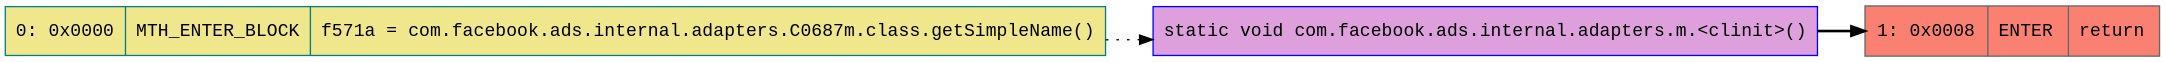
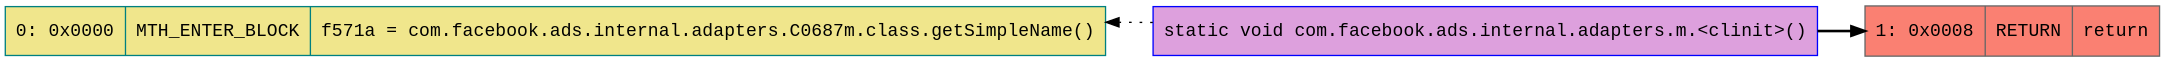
  digraph {
    fontname="Liberation Mono"
    rankdir=LR
    node [fontname="Liberation Mono" shape=record style=filled]
    edge [fontname="Liberation Mono"]
    n1 [color=teal fillcolor=khaki label="{0\:\ 0x0000|MTH_ENTER_BLOCK\l|f571a = com.facebook.ads.internal.adapters.C0687m.class.getSimpleName()\l}"]
-   n2 [color=gray40 fillcolor=salmon label="{1\:\ 0x0008|ENTER\l|return\l}"]
+   n2 [color=gray40 fillcolor=salmon label="{1\:\ 0x0008|RETURN\l|return\l}"]
    n3 [color=blue fillcolor=plum label="{static void com.facebook.ads.internal.adapters.m.\<clinit\>() }"]
-   n1 -> n3 [style=dotted]
+   n3 -> n1 [style=dotted]
    n3 -> n2 [style=bold]
  }
